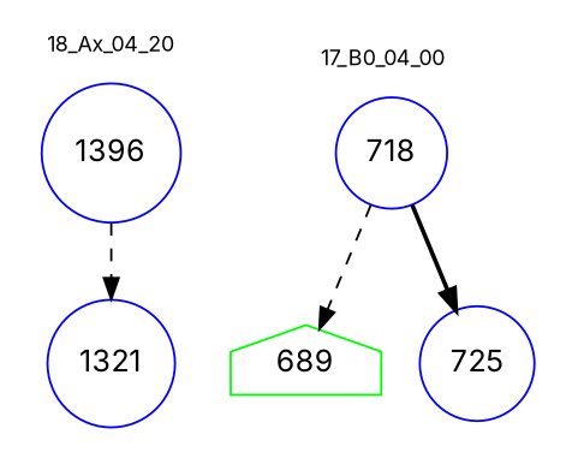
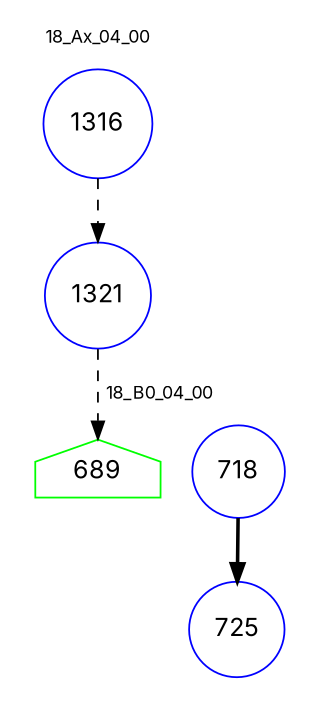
  digraph {
    fontname=Inter
    node [color=blue fontname=Inter shape=circle]
    edge [color=black fontname=Inter style=dashed]
-   n1 [label=1396]
+   n1 [label=1316]
    n2 [label=1321]
    n3 [label=718]
    n4 [color=green label=689 shape=house]
    n5 [label=725]
    subgraph cluster_1 {
      color=white
      fontsize=10
-     label="18_Ax_04_20"
+     label="18_Ax_04_00"
      n1
      n2
    }
    subgraph cluster_2 {
      color=white
      fontsize=10
-     label="17_B0_04_00"
+     label="18_B0_04_00"
      n3
      n4
      n5
    }
    n1 -> n2
-   n3 -> n4
+   n2 -> n4
    n3 -> n5 [style=bold]
  }
